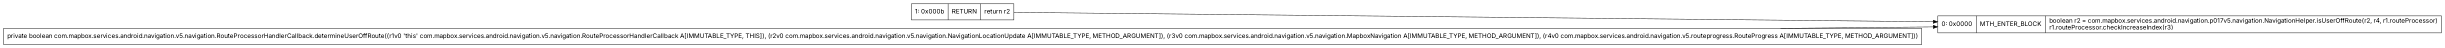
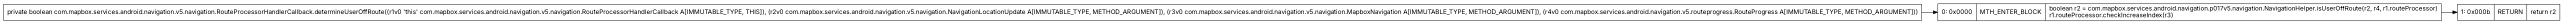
  digraph {
    rankdir=LR
    fontname=Inter
    node [shape=record fontname=Inter]
    edge [fontname=Inter]
    n1 [label="{0\:\ 0x0000|MTH_ENTER_BLOCK\l|boolean r2 = com.mapbox.services.android.navigation.p017v5.navigation.NavigationHelper.isUserOffRoute(r2, r4, r1.routeProcessor)\lr1.routeProcessor.checkIncreaseIndex(r3)\l}"]
    n2 [label="{1\:\ 0x000b|RETURN\l|return r2\l}"]
    n3 [label="{private boolean com.mapbox.services.android.navigation.v5.navigation.RouteProcessorHandlerCallback.determineUserOffRoute((r1v0 'this' com.mapbox.services.android.navigation.v5.navigation.RouteProcessorHandlerCallback A[IMMUTABLE_TYPE, THIS]), (r2v0 com.mapbox.services.android.navigation.v5.navigation.NavigationLocationUpdate A[IMMUTABLE_TYPE, METHOD_ARGUMENT]), (r3v0 com.mapbox.services.android.navigation.v5.navigation.MapboxNavigation A[IMMUTABLE_TYPE, METHOD_ARGUMENT]), (r4v0 com.mapbox.services.android.navigation.v5.routeprogress.RouteProgress A[IMMUTABLE_TYPE, METHOD_ARGUMENT])) }"]
-   n2 -> n1
+   n1 -> n2
    n3 -> n1
  }
